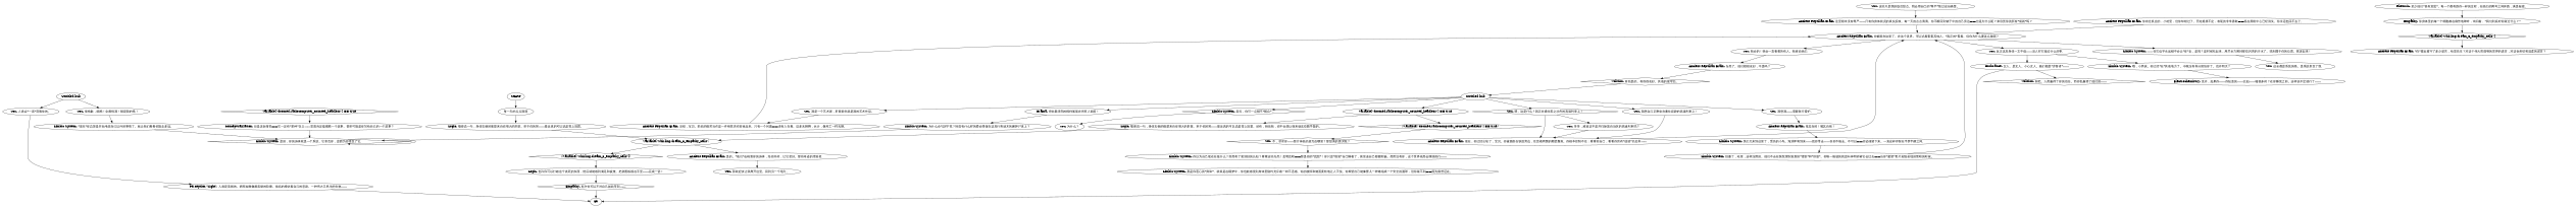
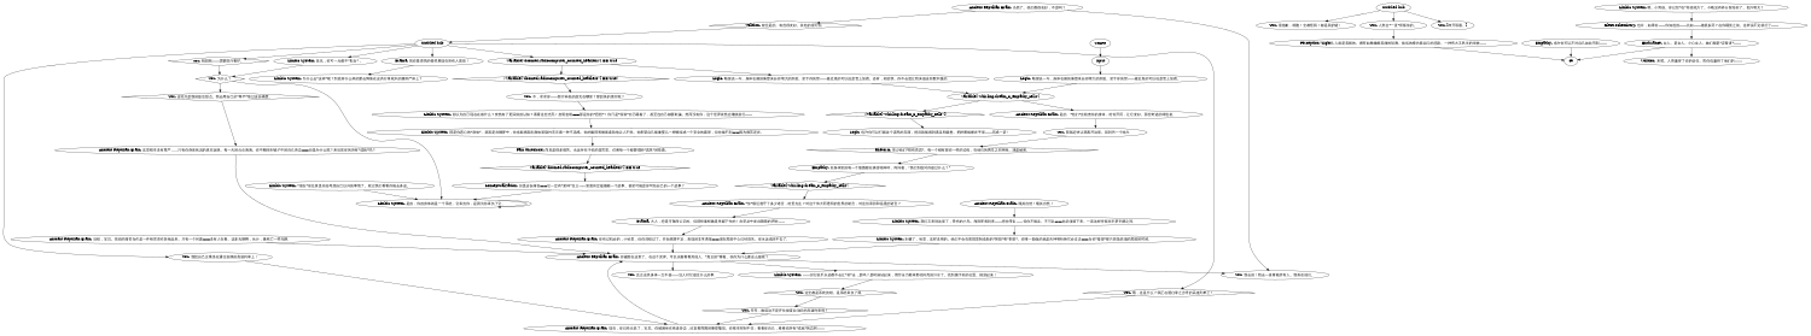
  digraph {
    n1 [label=START]
-   n2 [label="每一天的点点滴滴"]
+   n2 [label=input]
    n3 [label="Logic: 顺便说一句，身体右侧的痛楚来自你增大的肝脏。至于你的肾……最近真的可以说是雪上加霜。"]
    n4 [label="Variable[\"whirling.dream_3_empathy_cells\"]"]
-   n5 [label="You: 为什么？"]
-   n6 [label="You: 这些只是我的饭后甜点。我会用自己的*尊严*熬过这份痛楚。"]
+   n5 [label="You: 为什么？" shape=diamond]
+   n6 [label="You: 这些只是我的饭后甜点。我会用自己的*尊严*熬过这份痛楚。" shape=diamond]
    n7 [label="Ancient Reptilian Brain: 这里根本没有尊严……只有你身体状况的真实反映。每一天的点点滴滴。你不断回到镜子中的自己旁边——但是为什么呢？来欣赏你的所有*成就*吗？"]
+   n8 [label="Pain Threshold: 而且是很多痛苦。永远存在于你的器官里。仿佛每一个都要唱响*恶意*的歌曲。"]
    n9 [label="Variable[\"doomed.radiocomputer_counted_headless\"] == true" shape=diamond]
    n10 [label="Conceptualization: 但是这份痛苦——它一定有*某种*含义……里面肯定蕴藏着一个故事。甚至可能是你写给自己的一个故事？"]
    n11 [label="You: 很抱歉，细胞！全都怪我！都是我的错！"]
    n12 [label="Limbic System: *现在*你总算是开始考虑自己以外的事情了。就让我们看看你能走多远。"]
-   n13 [label="Limbic System: 是的，你的身体就是一个系统，它辜负你，是因为你辜负了它。" shape=diamond]
+   n13 [label="Limbic System: 是的，你的身体就是一个系统，它辜负你，是因为你辜负了它。"]
    n14 [label="Ancient Reptilian Brain: 当然了。他们都很友好，不是吗？"]
    n15 [label="Volition: 有些是的。有些很友好。其他的很可怕。" shape=diamond]
    n16 [label="Untitled hub"]
    n17 [label="Ancient Reptilian Brain: 没错，宝贝。把你的痛苦当作是一件绝世杰作装裱起来。只有一个问题——没有人在看。这多无聊啊，伙计，像死亡一样无聊。"]
    n18 [label="Ancient Reptilian Brain: 你被困在这里了。在这个灵界。可以试着看看其他人。*真正的*看着。但你为什么要这么做呢？"]
    n19 [label="You: 我会的！我会一直看着所有人。我喜欢他们。"]
    n20 [label="You: 反正这具身体一文不值……没人对它做过什么好事。"]
    n21 [label="Limbic System: ……但它似乎永远都不会让*你*走，是吗？是时候站起来，用尽全力擦掉那些闪亮的汗水了。找到属于你的位置。摇滚起来！"]
-   n22 [label="Volition: 来吧。人类赢得了你的信任。而你也赢得了他们的……" shape=diamond]
+   n22 [label="Volition: 来吧。人类赢得了你的信任。而你也赢得了他们的……"]
    n23 [label="You: 我想自己正乘坐在通往寂静的高速列車上！"]
-   n24 [label="You: 我是一个艺术家，肝脏损伤就是我的艺术作品。"]
    n25 [label="Drama: 把你最漂亮的模样展现在所有人面前！"]
    n26 [label="You: 喂，这是什么？我正在通往零之沙舟的高速列車上！" shape=diamond]
-   n27 [label="Limbic System: 老兄，你可一点都不*配合* 。" shape=diamond]
-   n28 [label="You: 我想我……需要医疗看护。"]
+   n27 [label="Limbic System: 老兄，你可一点都不*配合* 。"]
+   n28 [label="You: 我想我……需要医疗看护。" shape=diamond]
    n29 [label="Variable[\"doomed.radiocomputer_counted_headless\"] == true"]
+   n30 [label="Drama: 大人，您是可敬而公正的。但那些毒蛇确是卑鄙下作的！在草丛中发出嘶嘶的声响……"]
    n31 [label="Ancient Reptilian Brain: 你有过机会的，小哈里，但你却错过了。开始摇摆不定，表现的非常勇敢——现在黑暗中心已经消失。你永远也回不去了。"]
-   n32 [label="Empathy: 也许你可以不对自己如此苛刻……" shape=diamond]
-   59
+   n32 [label="Empathy: 也许你可以不对自己如此苛刻……"]
+   59 [label=49]
    n34 [label="Ancient Reptilian Brain: 现在，你已经出轨了，宝贝。你被困坐在铁道旁边，欣赏着周围的断壁颓垣。你根本控制不住：看看你自己，看看你所有*成就*的总和……"]
    n35 [label="Limbic System: 哦，小男孩。你已经*在*其他地方了。今晚没有养分留给你了。也许明天？"]
-   n36 [label="You: 这全都是系统的错。是系统辜负了我。"]
+   n36 [label="You: 这全都是系统的错。是系统辜负了我。" shape=diamond]
    n37 [label="Electrochemistry: 也许，如果你……你知道的……比如……嗑很多药？在你睡觉之前。这样说不定就行了……"]
    n38 [label="Endurance: 女人。是女人。小心女人。她们都是*弃誓者*……"]
    n39 [label="Untitled hub"]
    n40 [label="You: 人类会*一直*背叛你的。"]
+   n41 [label="You: [睁开双眼。]"]
    n42 [label="Perception (Sight): 人类是美丽的。拥有如雕像般美丽的轮廓。拙劣的模仿着自己的悲剧。一种伟大又民主的生物……"]
    n43 [label="Ancient Reptilian Brain: *你*最近遵守了多少诺言，哈里先生？对这个伟大而透明的世界的诺言，对这份亲切和温柔的诺言？"]
    n44 [label="Empathy: 你身体里的每一个细胞都在痛苦地呻吟，询问着，“我们到底对你做过什么？”"]
    n45 [label="Variable[\"whirling.dream_3_empathy_cells\"]" shape=diamond]
    n46 [label="!(Variable[\"whirling.dream_3_empathy_cells\"])" shape=diamond]
    n47 [label="Ancient Reptilian Brain: 是的。*他们*会检查你的身体，给你开药，让它变好。那些奇迹的缔造者。"]
    n48 [label="Logic: 也许你可以打破这个该死的东西，然后就能感到满足和疲惫。把拼图板握在手里……完成一切！"]
    n49 [label="You: 那就赶快让我离开这里。回到另一个地方。"]
-   n50 [label="Rhetoric: 至少他们*很有意思*。每一个都有跟你一样的过程，在他们的两耳之间奔跑，满是秘密。"]
+   n50 [label="Rhetoric: 至少他们*很有意思*。每一个都有跟你一样的过程，在他们的两耳之间奔跑，满是秘密。" shape=diamond]
    n51 [label="Ancient Reptilian Brain: 顺其自然！顺其自然！"]
    n52 [label="Limbic System: 我们又来到这里了，受伤的小鸟。海浪即将到来……把你带走……但你不能走。不可以——你必须留下来。一直这样停留在半梦半醒之间。"]
    n53 [label="Limbic System: 别傻了，哈里，这样没用的。他们不会在医院里制造新的*肾脏*和*肝脏*。你唯一能做的就是向神明祈祷它会过去——当你*凝望*那片若隐若现的黑暗的时候。"]
    n54 [label="Limbic System: 那是你恶心的*身体*。就算是在睡梦中，你也能感觉到身体里隐约充斥着一种不适感。你的腹部和侧面柔软地让人不悦。你希望自己能像婴儿一样蜷缩成一个安全的圆球，但你做不到——因为痛苦还在。"]
    n55 [label="Limbic System: 为什么会*这样*呢？到底有什么样的爱会降落在这具行将就木的臃肿尸体上？"]
-   n56 [label="You: 等等，难道这不是开往操蛋自治区的高速列車吗？"]
+   n56 [label="You: 等等，难道这不是开往操蛋自治区的高速列車吗？" shape=diamond]
    n57 [label="!(Variable[\"doomed.radiocomputer_counted_headless\"] == true)" shape=diamond]
    n58 [label="Logic: 顺便说一句，身体右侧的痛楚来自你增大的肝脏。至于你的肾……最近真的可以说是雪上加霜。还有，相信我，你不会想让我来做这些数学题的。"]
-   n59 [label="You: 不，求求你……那片神圣的虚无在哪里？那甜美的湮灭呢？" shape=diamond]
+   n59 [label="You: 不，求求你……那片神圣的虚无在哪里？那甜美的湮灭呢？"]
    n60 [label="Limbic System: 你以为自己现在在做什么？突然有了更深刻的认知？看看这些光亮！忽明忽暗——那是你的*思想*！你只是*假装*自己睡着了，甚至连自己都要欺骗。然而没有你，这个世界依然会继续前行……"]
    n1 -> n2
    n2 -> n3
    n3 -> n4
    n4 -> n46
    n4 -> n47
+   n5 -> n6
    n6 -> n7
    n7 -> n18
+   n8 -> n9
    n9 -> n10
    n10 -> n13
-   n11 -> n12
    n12 -> n13
    n13 -> n13
    n14 -> n15
    n15 -> n16
    n16 -> n23
-   n16 -> n24
    n16 -> n25
    n16 -> n26
    n16 -> n27
    n16 -> n28
    n16 -> n29
    n17 -> n18
    n18 -> n19
    n18 -> n20
    n18 -> n21
-   n19 -> n14
-   n20 -> n35
+   n14 -> n19
    n21 -> n36
    n23 -> n34
-   n24 -> n17
    n25 -> n55
    n26 -> n34
    n27 -> n5
-   n28 -> n51
+   n28 -> n5
    n29 -> n57
    n29 -> n58
+   n30 -> n31
    n31 -> n18
    n32 -> 59
    n34 -> n18
    n35 -> n37
-   n26 -> n56
-   n20 -> n38
+   n36 -> n56
+   n37 -> n38
    n38 -> n22
    n38 -> 59
    n39 -> n11
    n39 -> n40
+   n39 -> n41
    n40 -> n42
    n42 -> 59
+   n43 -> n30
    n44 -> n45
    n45 -> n43
    n46 -> n48
    n47 -> n49
-   n48 -> n32
+   n49 -> n50
    n50 -> n44
    n51 -> n52
    n52 -> n53
    n53 -> n18
-   n55 -> n13
+   n54 -> n8
+   n5 -> n13
    n56 -> n34
    n57 -> n59
    n58 -> n4
    n59 -> n60
    n60 -> n54
  }
